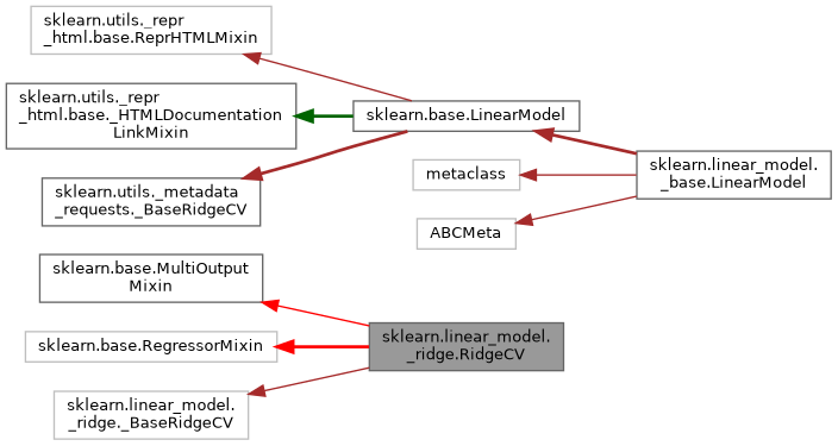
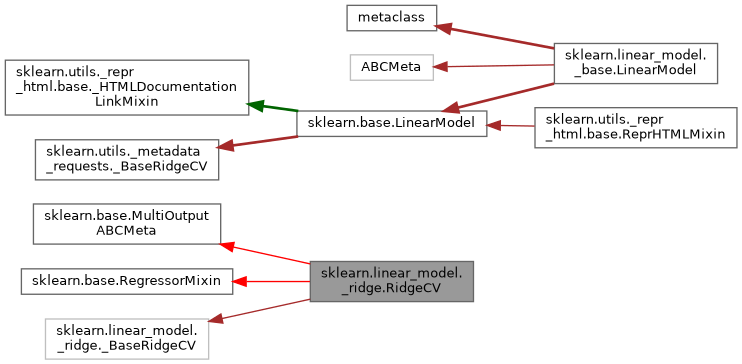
  digraph {
    rankdir=LR
    node [color=gray40 fillcolor=white fontname=Helvetica fontsize=10 shape=box style=filled]
    edge [color=brown dir=back fontname=Helvetica fontsize=10 labelfontname=Helvetica labelfontsize=10 style=solid]
    n1 [fillcolor=grey60 fontcolor=black height=0.2 label="sklearn.linear_model.\l_ridge.RidgeCV" width=0.4]
-   n2 [height=0.2 label="sklearn.base.MultiOutput\lMixin" width=0.4]
-   n3 [color=grey75 height=0.2 label="sklearn.base.RegressorMixin" width=0.4]
+   n2 [height=0.2 label="sklearn.base.MultiOutput\lABCMeta" width=0.4]
+   n3 [height=0.2 label="sklearn.base.RegressorMixin" width=0.4]
    n4 [color=grey75 height=0.2 label="sklearn.linear_model.\l_ridge._BaseRidgeCV" width=0.4]
    n5 [height=0.2 label="sklearn.linear_model.\l_base.LinearModel" width=0.4]
    n6 [height=0.2 label="sklearn.base.LinearModel" width=0.4]
-   n7 [color=grey75 height=0.2 label="sklearn.utils._repr\l_html.base.ReprHTMLMixin" width=0.4]
+   n7 [height=0.2 label="sklearn.utils._repr\l_html.base.ReprHTMLMixin" width=0.4]
    n8 [height=0.2 label="sklearn.utils._repr\l_html.base._HTMLDocumentation\lLinkMixin" width=0.4]
    n9 [height=0.2 label="sklearn.utils._metadata\l_requests._BaseRidgeCV" width=0.4]
-   n10 [color=grey75 height=0.2 label=metaclass width=0.4]
+   n10 [height=0.2 label=metaclass width=0.4]
    n11 [color=grey75 height=0.2 label=ABCMeta width=0.4]
    n2 -> n1 [color=red]
-   n3 -> n1 [color=red style=bold]
+   n3 -> n1 [color=red]
    n4 -> n1
    n6 -> n5 [style=bold]
-   n7 -> n6
+   n6 -> n7
    n8 -> n6 [color=darkgreen style=bold]
    n9 -> n6 [style=bold]
-   n10 -> n5
+   n10 -> n5 [style=bold]
    n11 -> n5
  }
